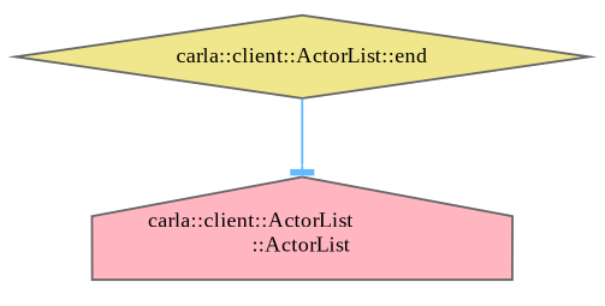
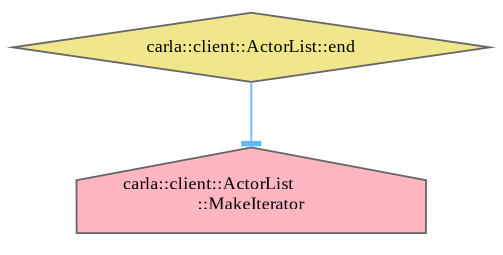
  digraph {
    rankdir=TB
    fontname="Liberation Serif"
    node [fontname="Liberation Serif" fontsize=10 style=filled]
    n1 [color=gray40 fillcolor=khaki fontcolor=black height=0.2 label="carla::client::ActorList::end" shape=diamond width=0.4]
-   n2 [color=grey40 fillcolor=lightpink height=0.2 label="carla::client::ActorList\l::ActorList" shape=house width=0.4]
+   n2 [color=grey40 fillcolor=lightpink height=0.2 label="carla::client::ActorList\l::MakeIterator" shape=house width=0.4]
    n1 -> n2 [color=steelblue1 fontname="Liberation Serif" fontsize=10 labelfontname=Helvetica labelfontsize=10 style=solid arrowhead=tee]
  }
